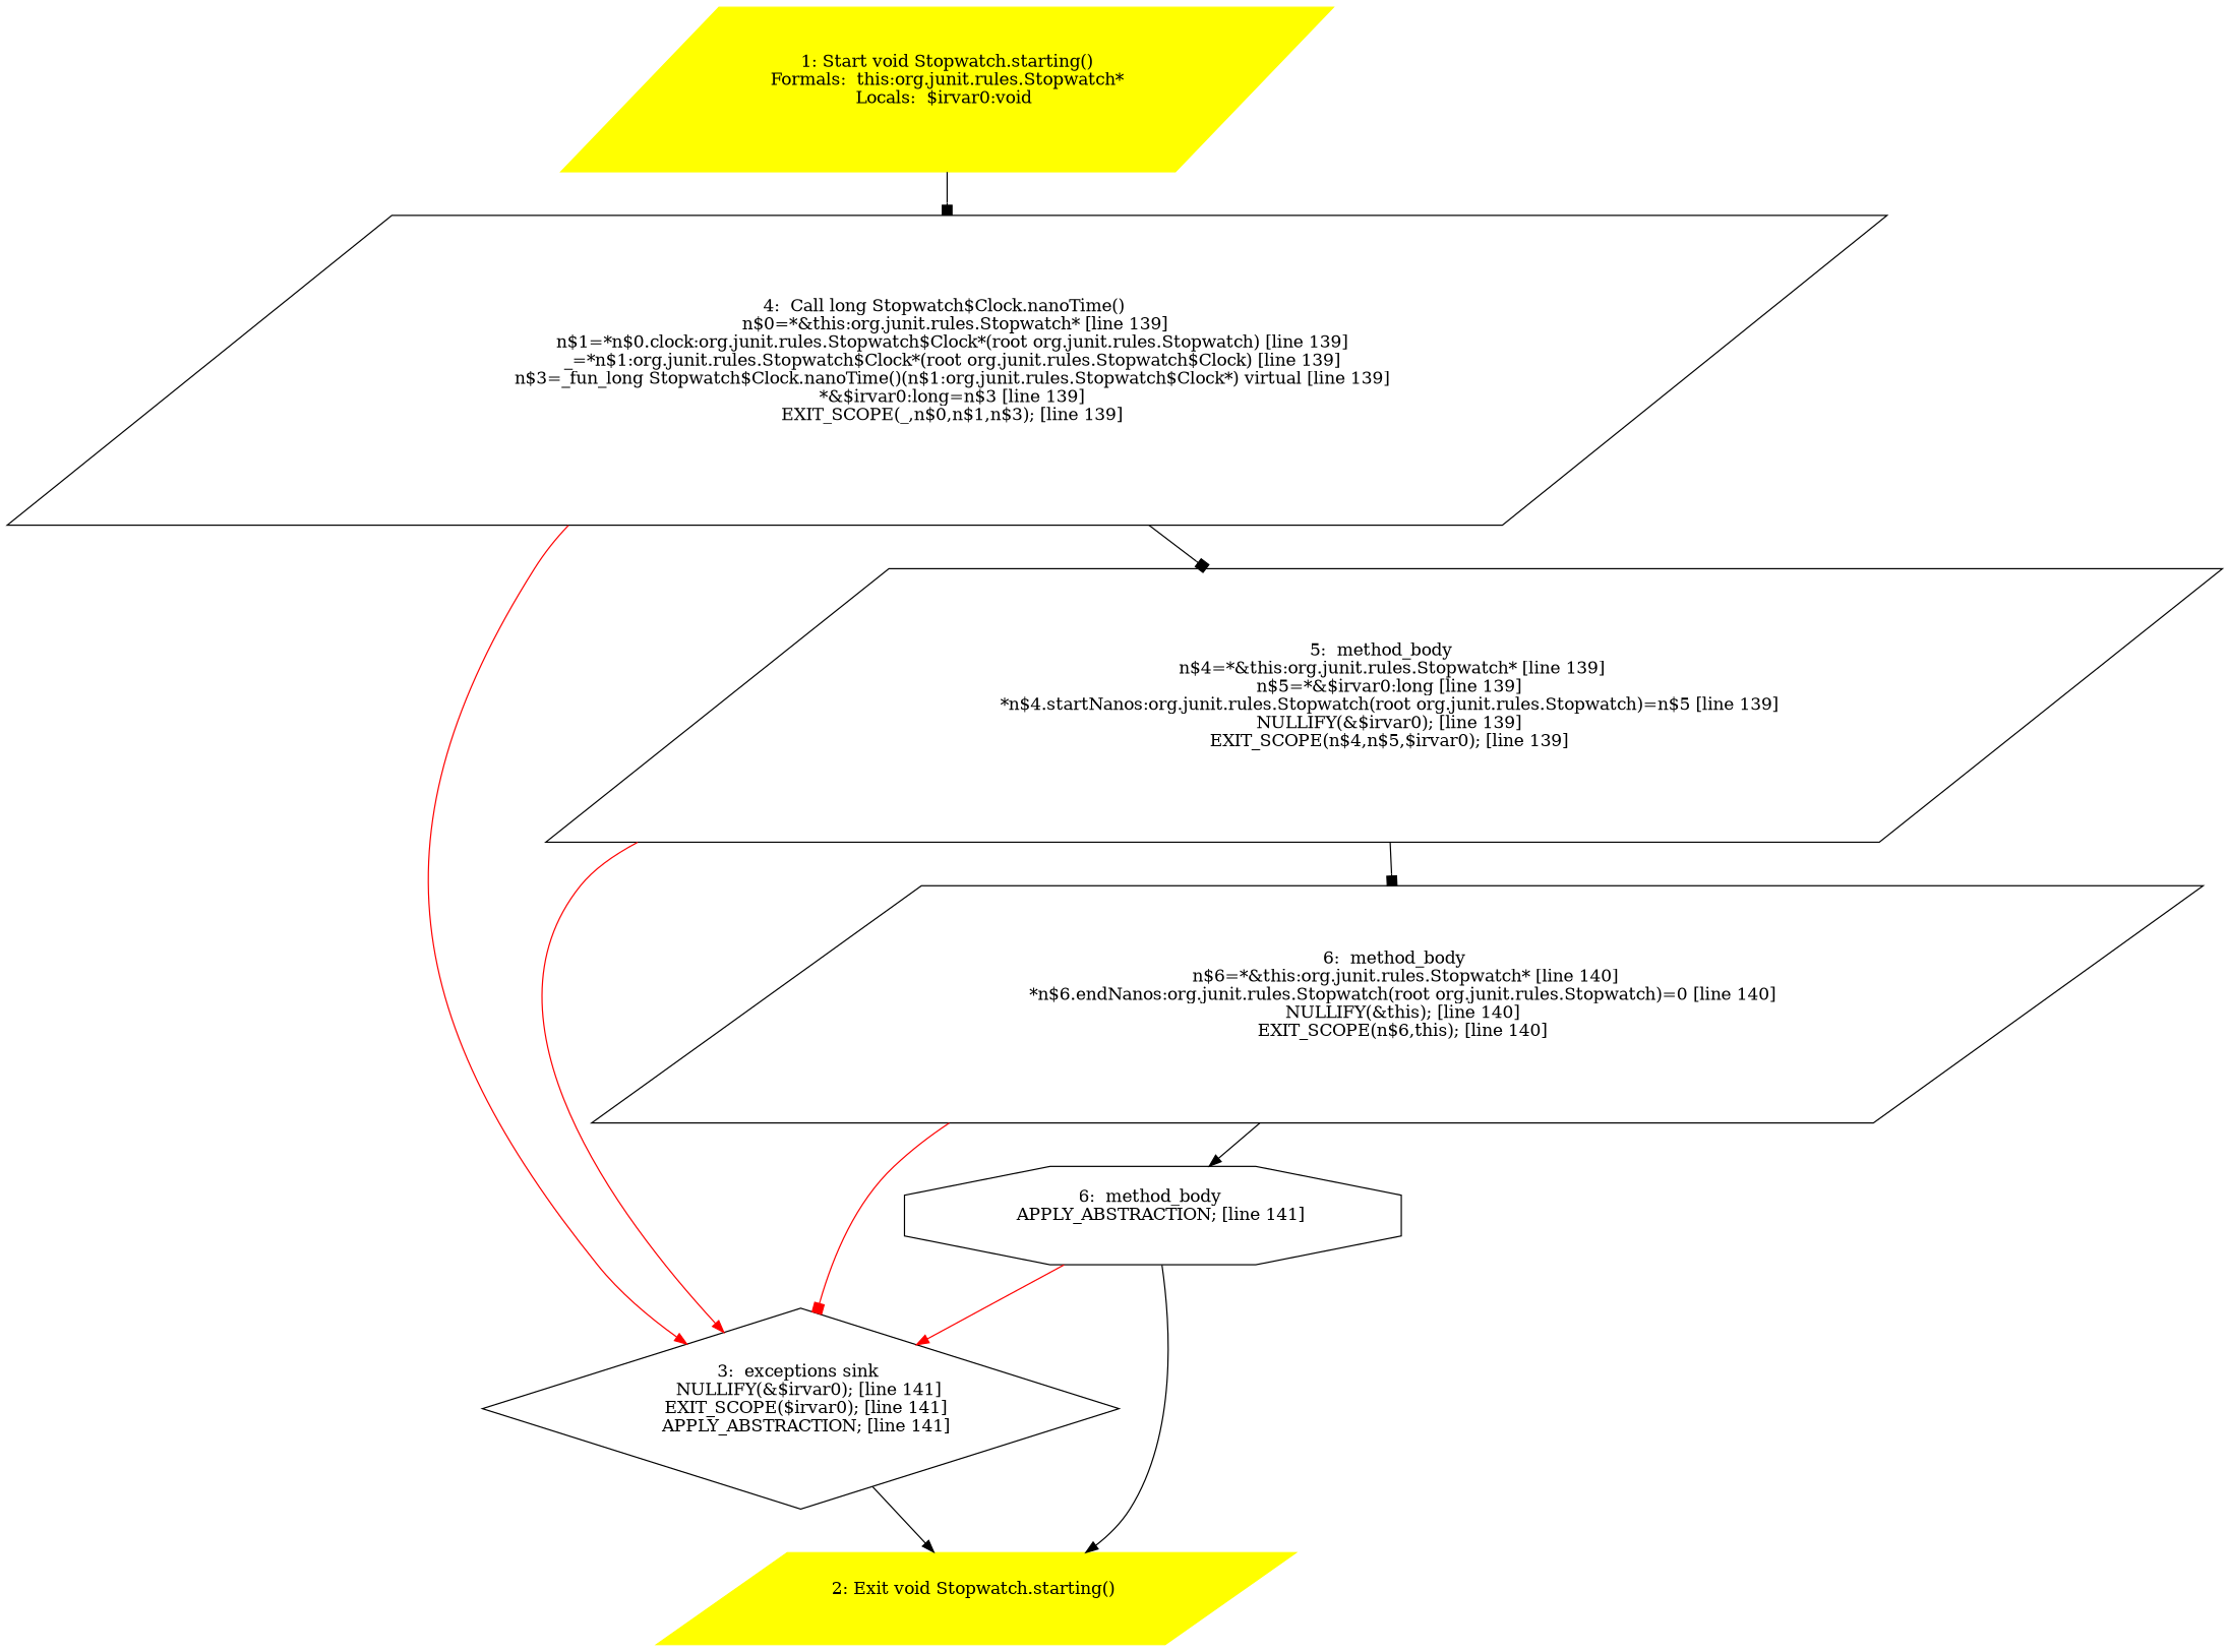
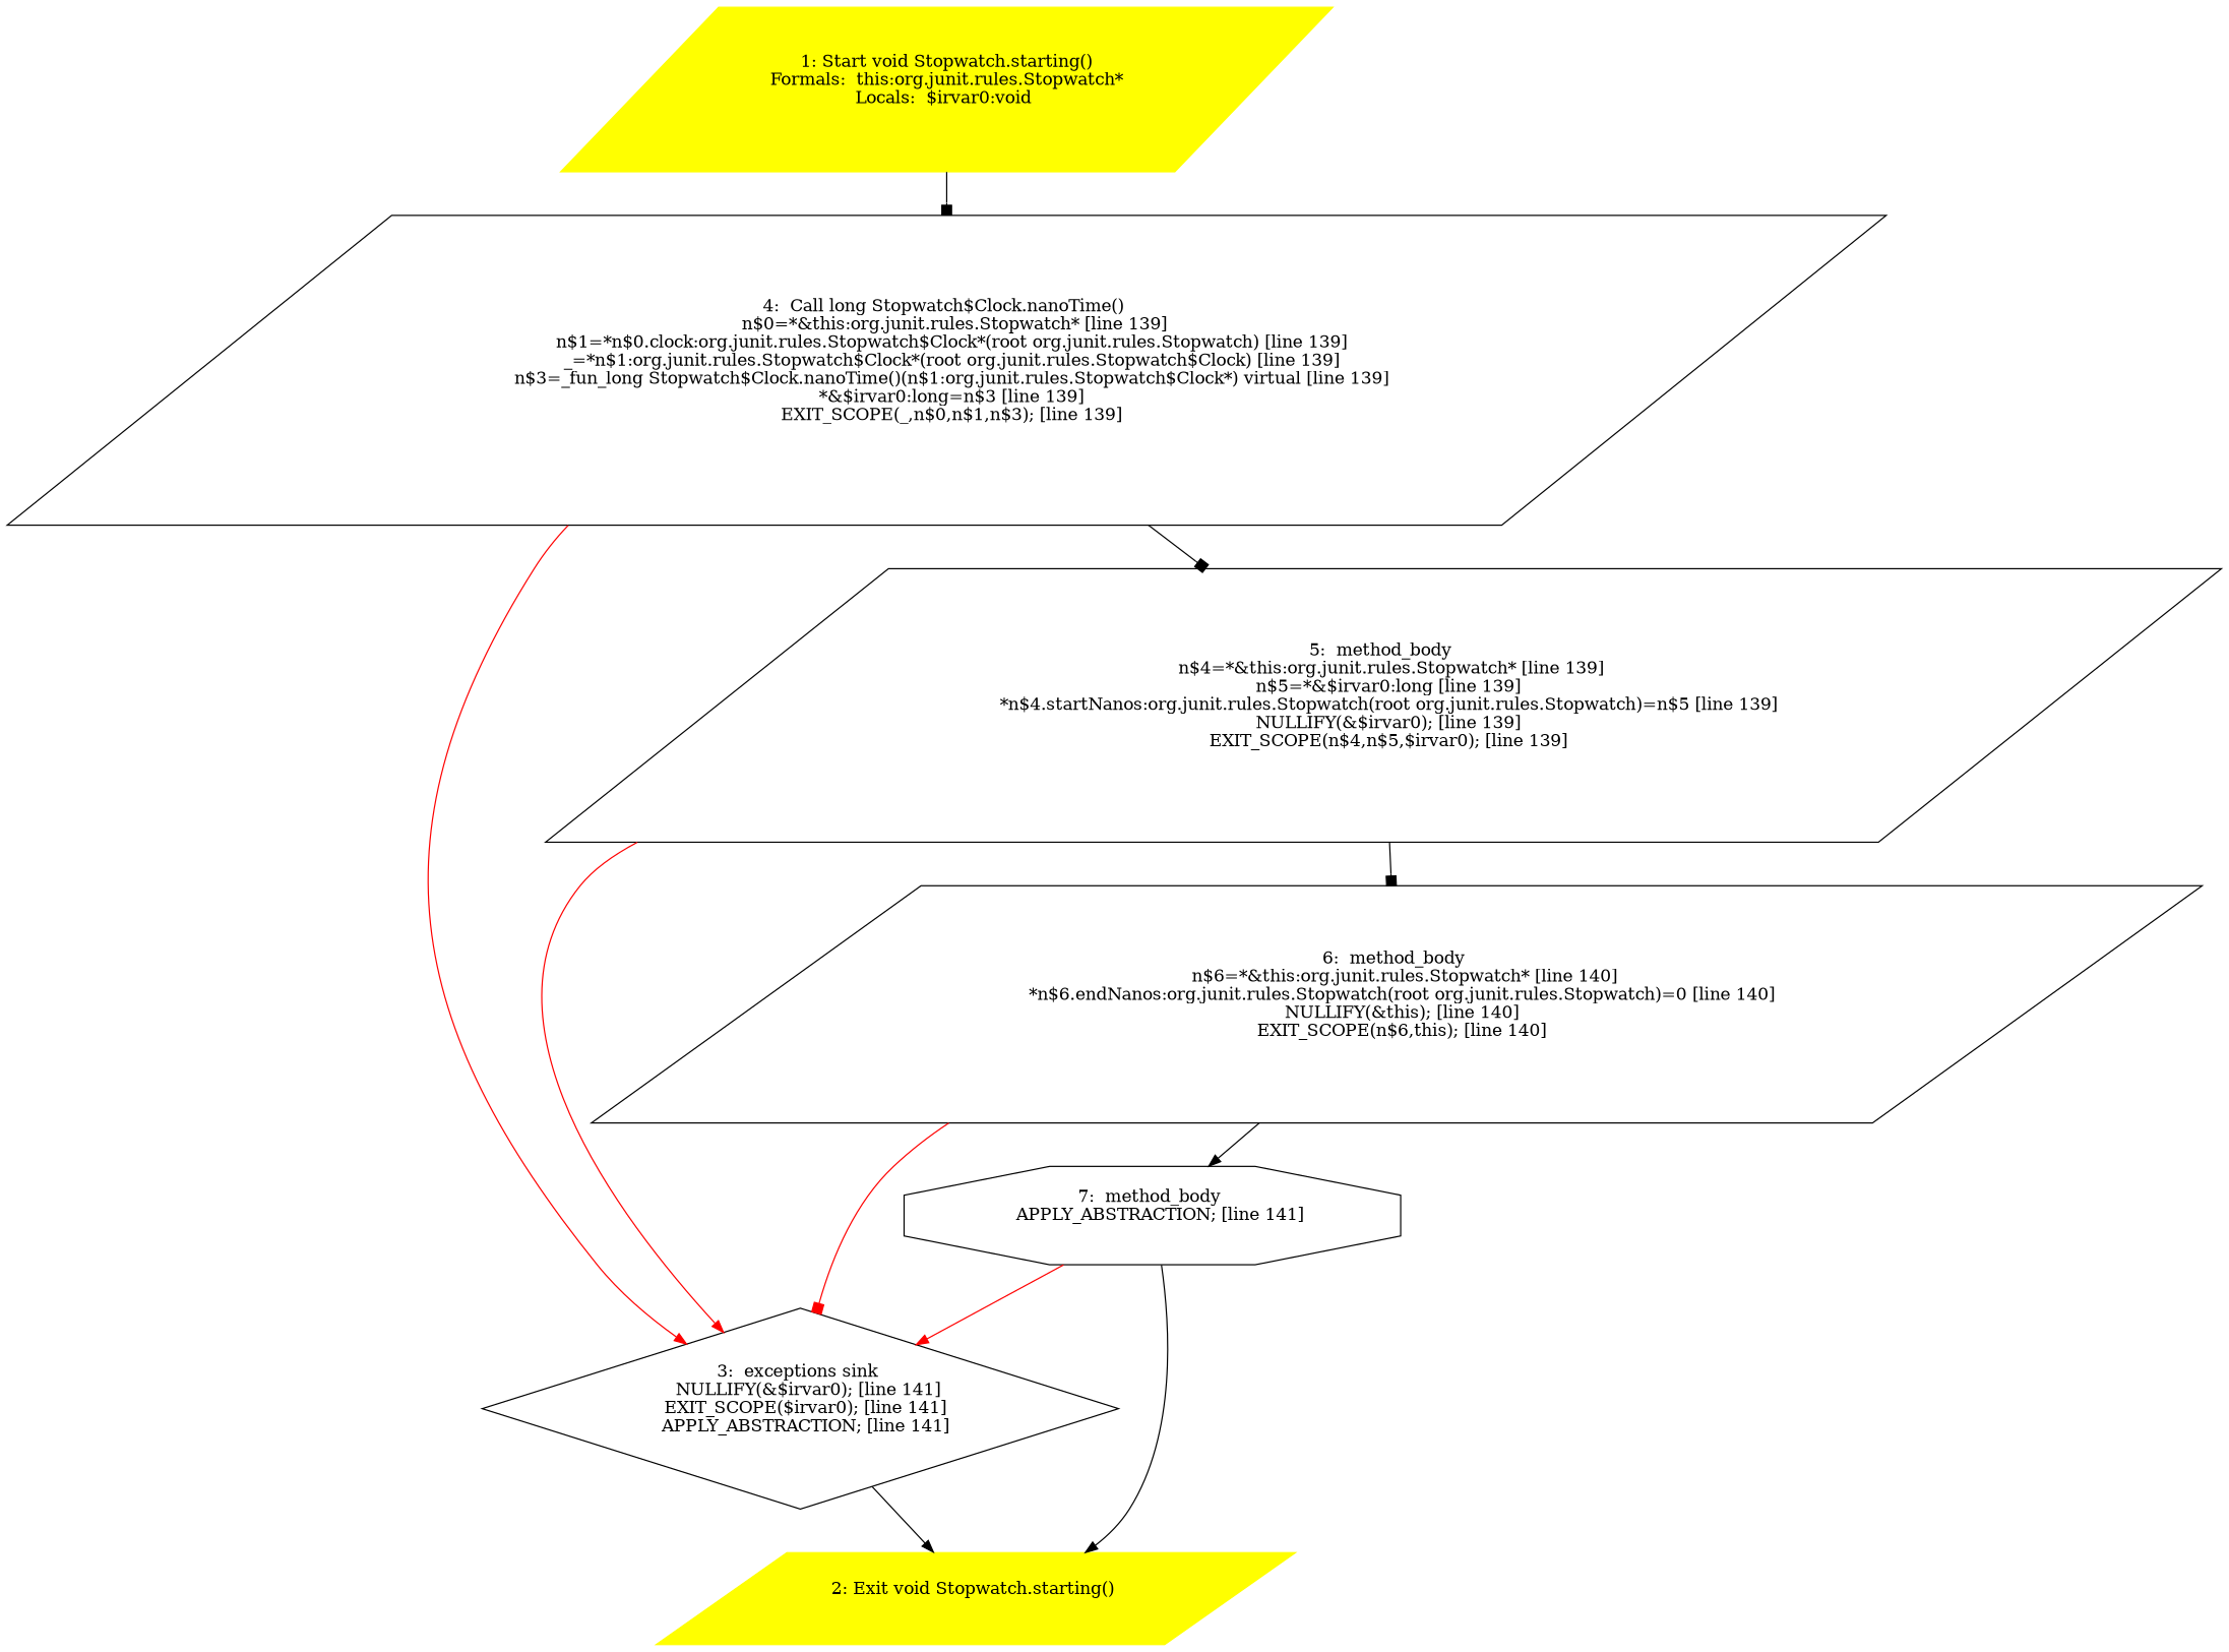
  digraph {
    node [shape=parallelogram]
    edge [arrowhead=normal]
    n1 [color=yellow label="1: Start void Stopwatch.starting()\nFormals:  this:org.junit.rules.Stopwatch*\nLocals:  $irvar0:void \n  " style=filled]
    n2 [label="4:  Call long Stopwatch$Clock.nanoTime() \n   n$0=*&this:org.junit.rules.Stopwatch* [line 139]\n  n$1=*n$0.clock:org.junit.rules.Stopwatch$Clock*(root org.junit.rules.Stopwatch) [line 139]\n  _=*n$1:org.junit.rules.Stopwatch$Clock*(root org.junit.rules.Stopwatch$Clock) [line 139]\n  n$3=_fun_long Stopwatch$Clock.nanoTime()(n$1:org.junit.rules.Stopwatch$Clock*) virtual [line 139]\n  *&$irvar0:long=n$3 [line 139]\n  EXIT_SCOPE(_,n$0,n$1,n$3); [line 139]\n "]
    n3 [label="3:  exceptions sink \n   NULLIFY(&$irvar0); [line 141]\n  EXIT_SCOPE($irvar0); [line 141]\n  APPLY_ABSTRACTION; [line 141]\n " shape=diamond]
    n4 [label="5:  method_body \n   n$4=*&this:org.junit.rules.Stopwatch* [line 139]\n  n$5=*&$irvar0:long [line 139]\n  *n$4.startNanos:org.junit.rules.Stopwatch(root org.junit.rules.Stopwatch)=n$5 [line 139]\n  NULLIFY(&$irvar0); [line 139]\n  EXIT_SCOPE(n$4,n$5,$irvar0); [line 139]\n "]
    n5 [color=yellow label="2: Exit void Stopwatch.starting() \n  " style=filled]
    n6 [label="6:  method_body \n   n$6=*&this:org.junit.rules.Stopwatch* [line 140]\n  *n$6.endNanos:org.junit.rules.Stopwatch(root org.junit.rules.Stopwatch)=0 [line 140]\n  NULLIFY(&this); [line 140]\n  EXIT_SCOPE(n$6,this); [line 140]\n "]
-   n7 [label="6:  method_body \n   APPLY_ABSTRACTION; [line 141]\n " shape=octagon]
+   n7 [label="7:  method_body \n   APPLY_ABSTRACTION; [line 141]\n " shape=octagon]
    n1 -> n2 [arrowhead=box]
    n2 -> n3 [color=red]
    n2 -> n4 [arrowhead=box]
    n3 -> n5
    n4 -> n3 [color=red]
    n4 -> n6 [arrowhead=box]
    n6 -> n3 [color=red arrowhead=box]
    n6 -> n7
    n7 -> n3 [color=red]
    n7 -> n5
  }
